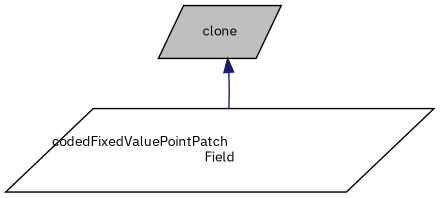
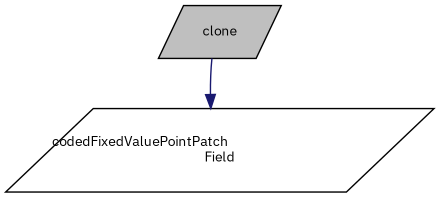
  digraph {
    rankdir=TB
    fontname="IBM Plex Sans"
    node [color=black fontname="IBM Plex Sans" fontsize=10 shape=parallelogram]
    n1 [fillcolor=grey75 fontcolor=black height=0.2 label=clone style=filled width=0.4]
    n2 [height=0.2 label="codedFixedValuePointPatch\lField" width=0.4]
-   n2 -> n1 [color=midnightblue fontname="IBM Plex Sans" fontsize=10 labelfontname=Helvetica labelfontsize=10 style=solid]
+   n1 -> n2 [color=midnightblue fontname="IBM Plex Sans" fontsize=10 labelfontname=Helvetica labelfontsize=10 style=solid]
  }
